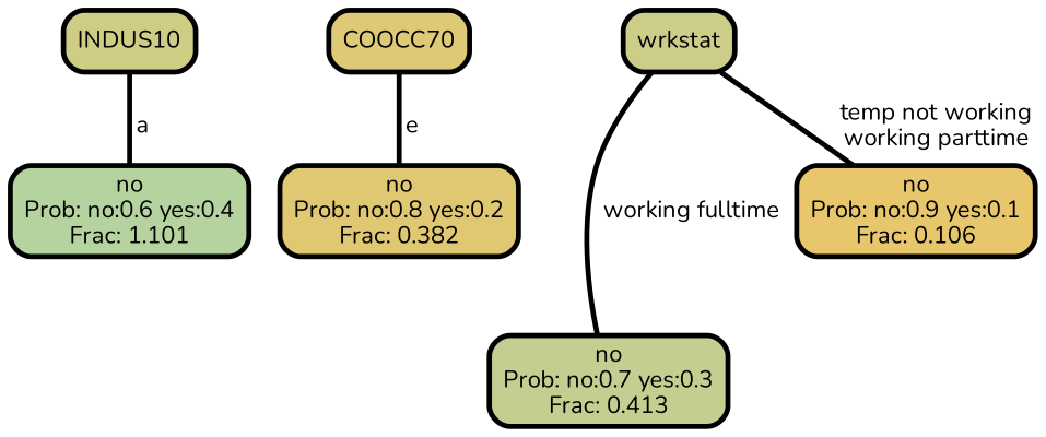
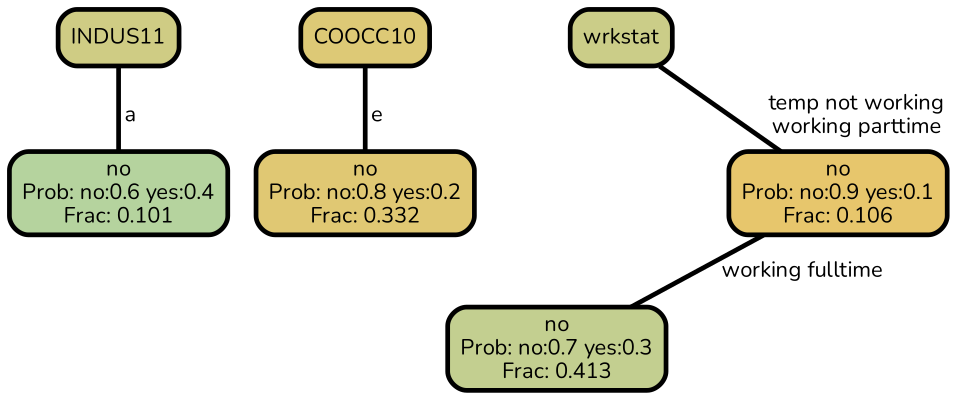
  graph {
    fontname=Nunito
    ranksep="0 equally"
    splines=straight
    node [color=black fontcolor=black fontname=Nunito penwidth=3 shape=box style="filled, rounded"]
    edge [color=black fontname=Nunito penwidth=3]
-   n1 [fillcolor="#b5d39e" label="no\nProb: no:0.6 yes:0.4\nFrac: 1.101"]
-   n2 [fillcolor="#cfcc84" label=INDUS10]
-   n3 [fillcolor="#ddc976" label=COOCC70]
-   n4 [fillcolor="#e0c873" label="no\nProb: no:0.8 yes:0.2\nFrac: 0.382"]
+   n1 [fillcolor="#b5d39e" label="no\nProb: no:0.6 yes:0.4\nFrac: 0.101"]
+   n2 [fillcolor="#cfcc84" label=INDUS11]
+   n3 [fillcolor="#ddc976" label=COOCC10]
+   n4 [fillcolor="#e0c873" label="no\nProb: no:0.8 yes:0.2\nFrac: 0.332"]
    n5 [fillcolor="#cbcd88" label=wrkstat]
    n6 [fillcolor="#c3cf90" label="no\nProb: no:0.7 yes:0.3\nFrac: 0.413"]
    n7 [fillcolor="#e7c66c" label="no\nProb: no:0.9 yes:0.1\nFrac: 0.106"]
    subgraph sub_1 {
      rank=same
    }
    n2 -- n1 [label=" a"]
    n3 -- n4 [label=" e"]
-   n5 -- n6 [label=" working fulltime"]
+   n7 -- n6 [label=" working fulltime"]
    n5 -- n7 [label=" temp not working\n working parttime"]
  }
